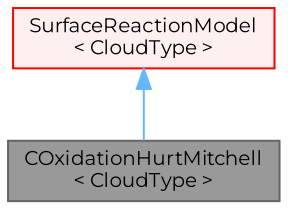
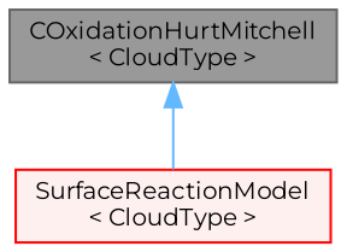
  digraph {
    fontname=Montserrat
    node [fontname=Montserrat fontsize=10 shape=box style=filled]
    n1 [color=gray40 fillcolor=grey60 fontcolor=black height=0.2 label="COxidationHurtMitchell\l\< CloudType \>" width=0.4]
    n2 [color=red fillcolor="#FFF0F0" height=0.2 label="SurfaceReactionModel\l\< CloudType \>" width=0.4]
-   n2 -> n1 [color=steelblue1 dir=back fontname=Montserrat fontsize=10 labelfontname=Helvetica labelfontsize=10 style=solid]
+   n1 -> n2 [color=steelblue1 dir=back fontname=Montserrat fontsize=10 labelfontname=Helvetica labelfontsize=10 style=solid]
  }
